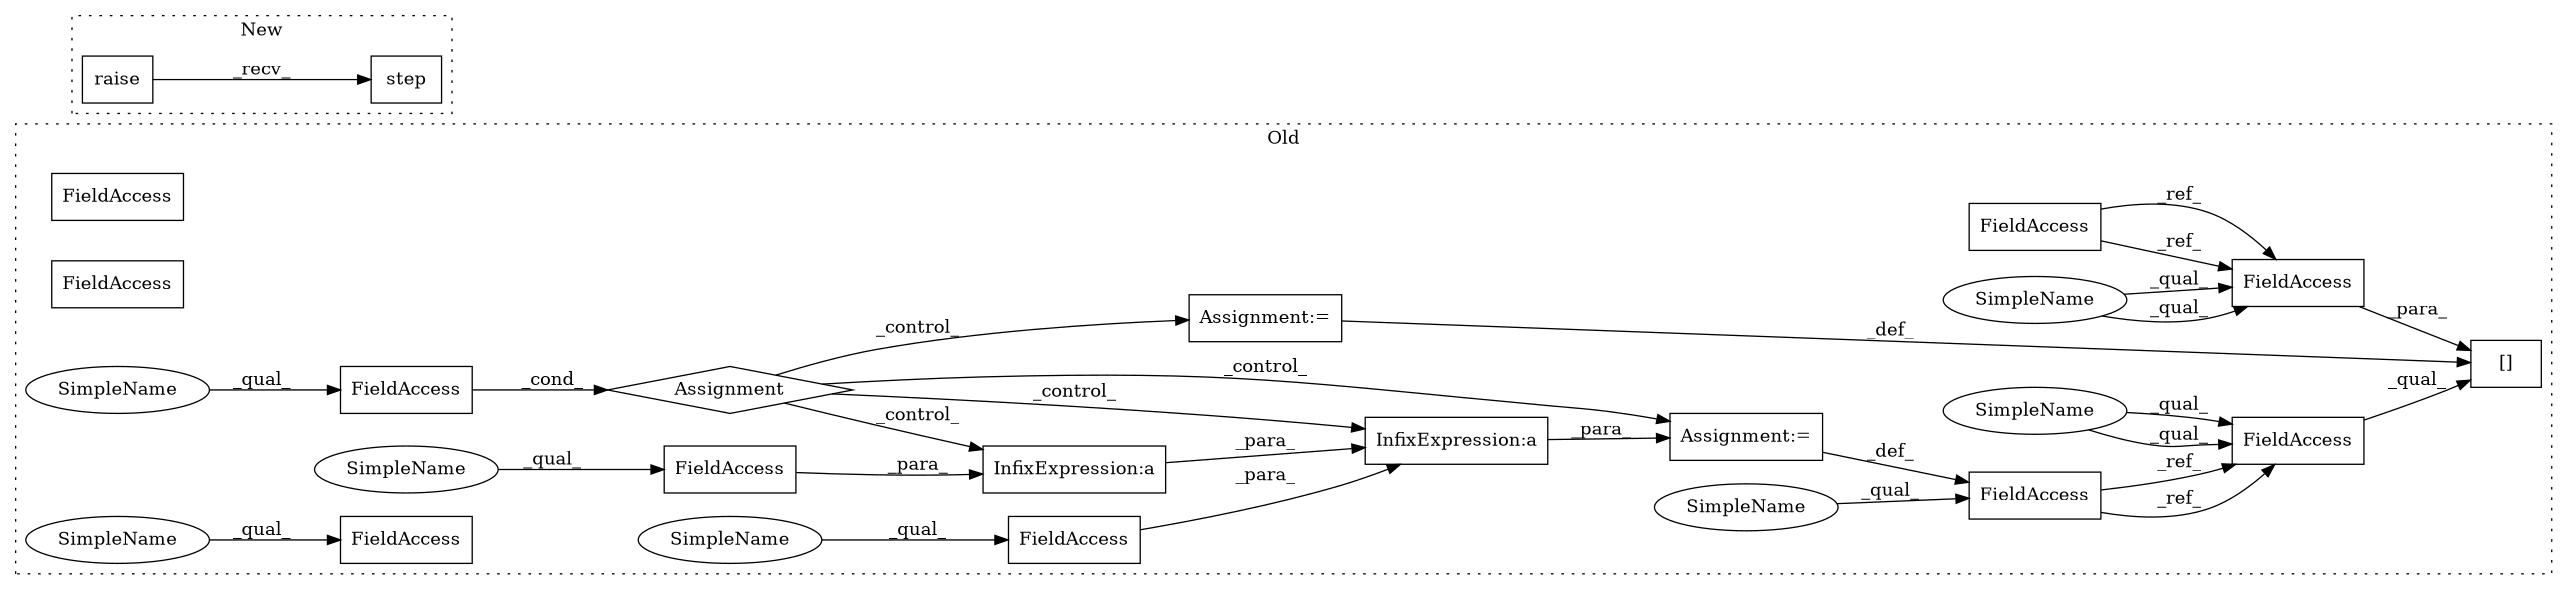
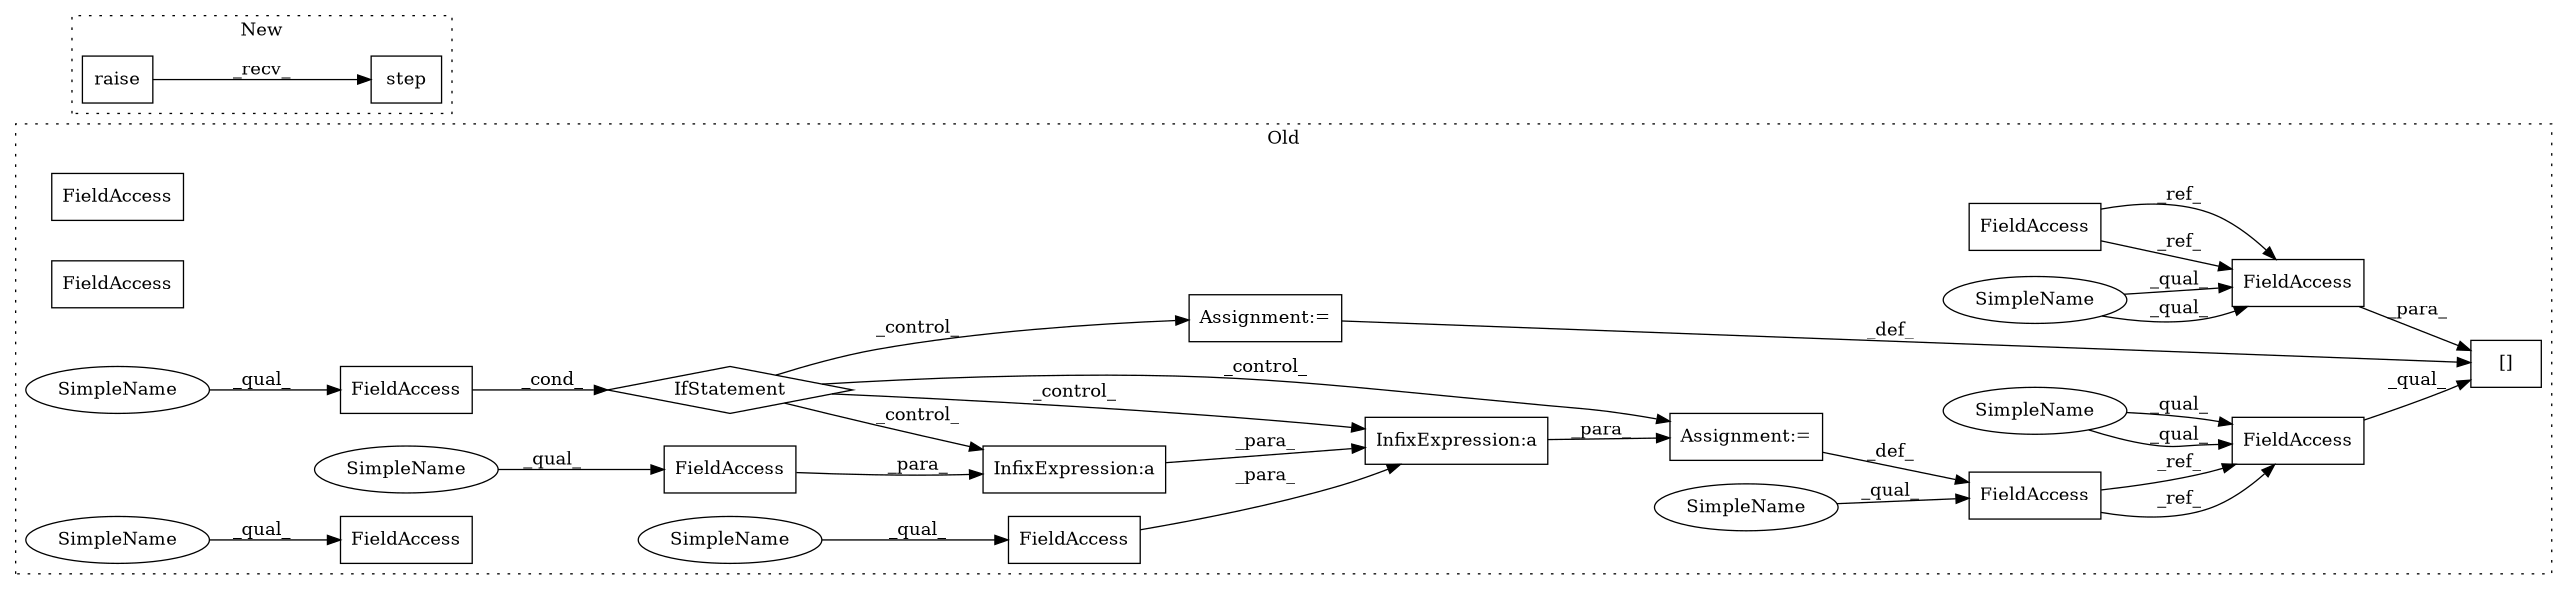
  digraph {
    rankdir=LR
    node [a=22 l=6 s=9827 shape=box]
    n1 [a=2 l="7,1" label="[]" s="9874,9887"]
    n2 [label=FieldAccess]
    n3 [l=13 label=FieldAccess s=9842]
    n4 [label=FieldAccess]
    n5 [l=11 label=FieldAccess s=9806]
    n6 [label=FieldAccess s=9859]
-   n7 [a=25 l="4,2" label=Assignment s="9802,9817" shape=diamond]
+   n7 [a=25 l="4,2" label=IfStatement s="9802,9817" shape=diamond]
    n8 [a=7 l=1 label="Assignment:=" s=9888]
    n9 [a=27 l=3 label="InfixExpression:a" s=9839]
    n10 [a=27 l=3 label="InfixExpression:a" s=9856]
    n11 [label=FieldAccess s=9881]
    n12 [label=FieldAccess s=9874]
    n13 [label=FieldAccess s=9522]
    n14 [a=7 l=2 label="Assignment:=" s=9833]
    n15 [label=FieldAccess s=9881]
    n16 [label=FieldAccess s=9874]
    n17 [a=42 l=4 label=SimpleName s=9874 shape=ellipse]
    n18 [a=42 l=4 label=SimpleName shape=ellipse]
    n19 [a=42 l=4 label=SimpleName s=9842 shape=ellipse]
    n20 [a=42 l=4 label=SimpleName s=9881 shape=ellipse]
    n21 [a=42 l=4 label=SimpleName s=9859 shape=ellipse]
    n22 [a=42 l=4 label=SimpleName s=9806 shape=ellipse]
    n23 [a=42 l=4 label=SimpleName shape=ellipse]
    n24 [a=32 l=7 label=raise s=7438]
    n25 [a=32 l="5,1" label=step s="7446,7459"]
    subgraph cluster_1 {
      label=Old
      style=dotted
      n1
      n2
      n3
      n4
      n5
      n6
      n7
      n8
      n9
      n10
      n11
      n12
      n13
      n14
      n15
      n16
      n17
      n18
      n19
      n20
      n21
      n22
      n23
    }
    subgraph cluster_2 {
      label=New
      style=dotted
      n24
      n25
    }
    n2 -> n16 [label=_ref_]
    n2 -> n16 [label=_ref_]
    n3 -> n9 [label=_para_]
    n5 -> n7 [label=_cond_]
    n6 -> n10 [label=_para_]
    n7 -> n8 [label=_control_]
    n7 -> n9 [label=_control_]
    n7 -> n10 [label=_control_]
    n7 -> n14 [label=_control_]
    n8 -> n1 [label=_def_]
    n9 -> n10 [label=_para_]
    n10 -> n14 [label=_para_]
    n13 -> n15 [label=_ref_]
    n13 -> n15 [label=_ref_]
    n14 -> n2 [label=_def_]
    n15 -> n1 [label=_para_]
    n16 -> n1 [label=_qual_]
    n17 -> n16 [label=_qual_]
    n17 -> n16 [label=_qual_]
    n18 -> n2 [label=_qual_]
    n19 -> n3 [label=_qual_]
    n20 -> n15 [label=_qual_]
    n20 -> n15 [label=_qual_]
    n21 -> n6 [label=_qual_]
    n22 -> n5 [label=_qual_]
    n23 -> n4 [label=_qual_]
    n24 -> n25 [label=_recv_]
  }
